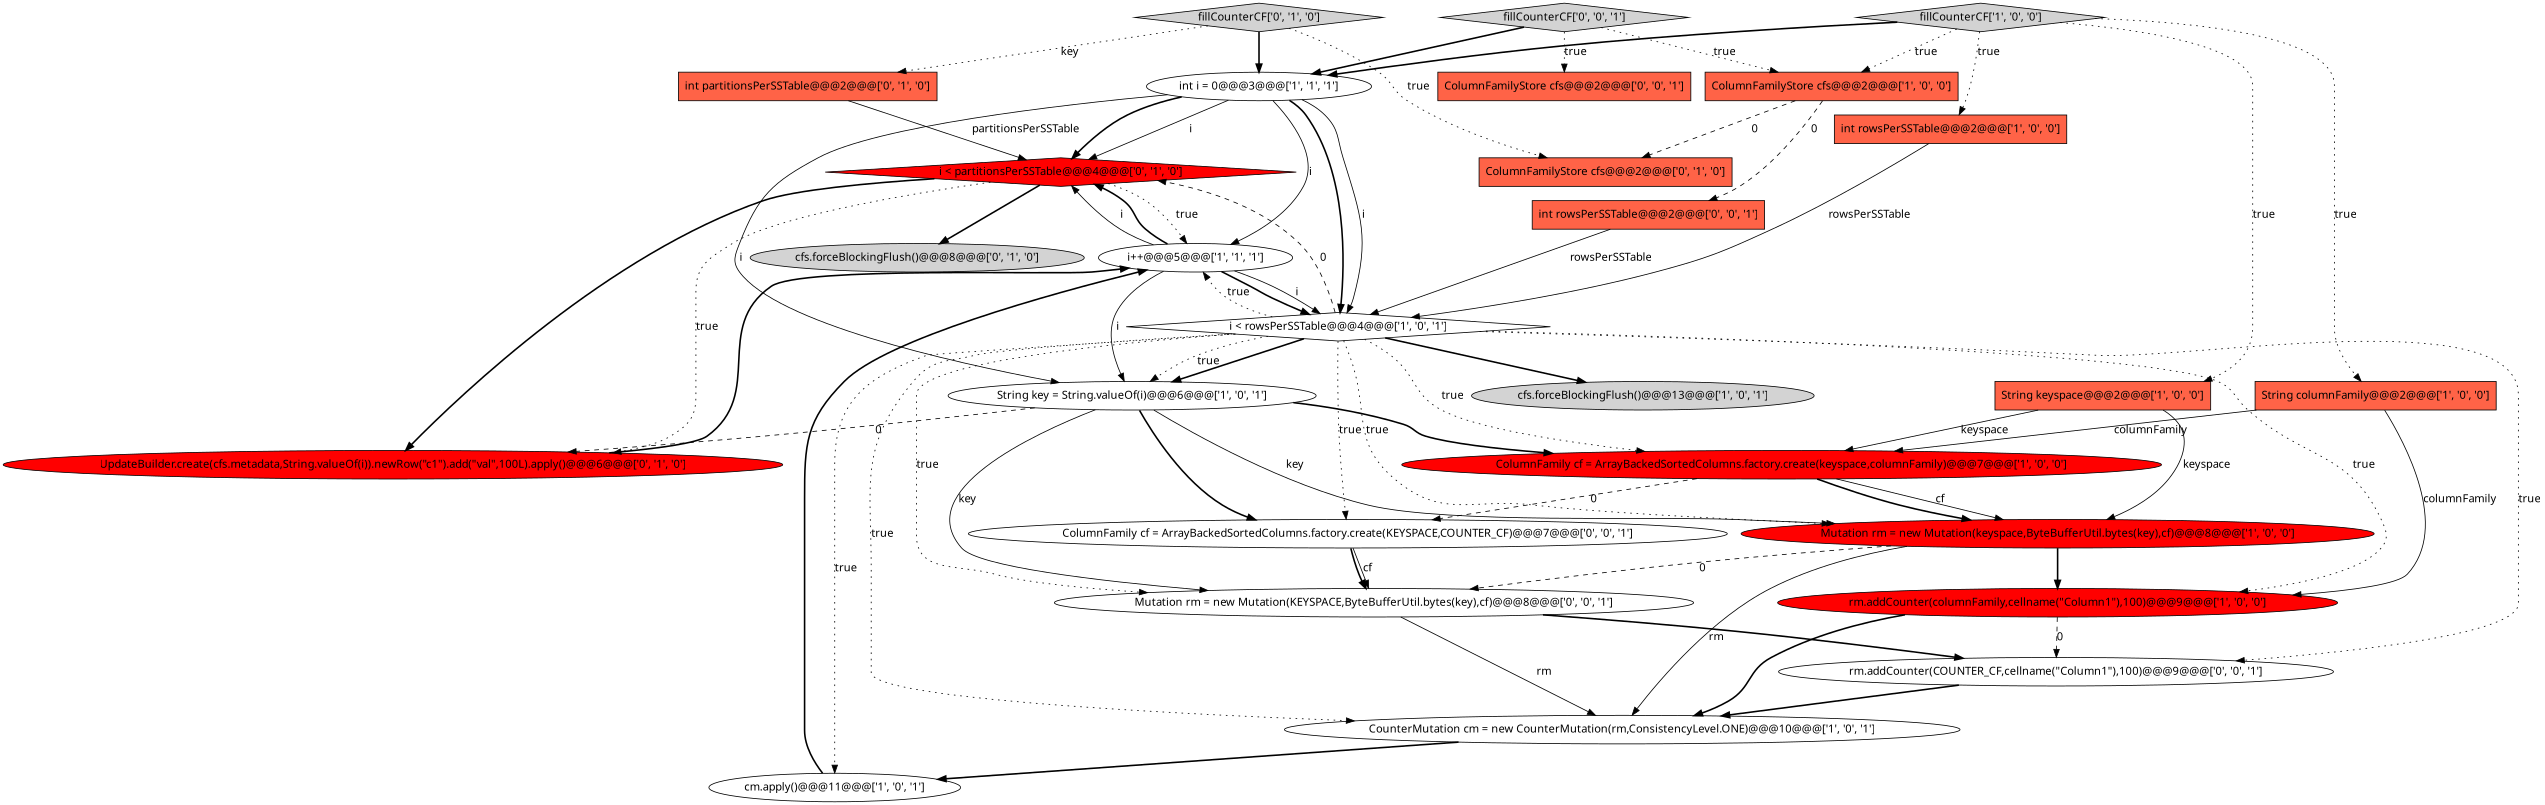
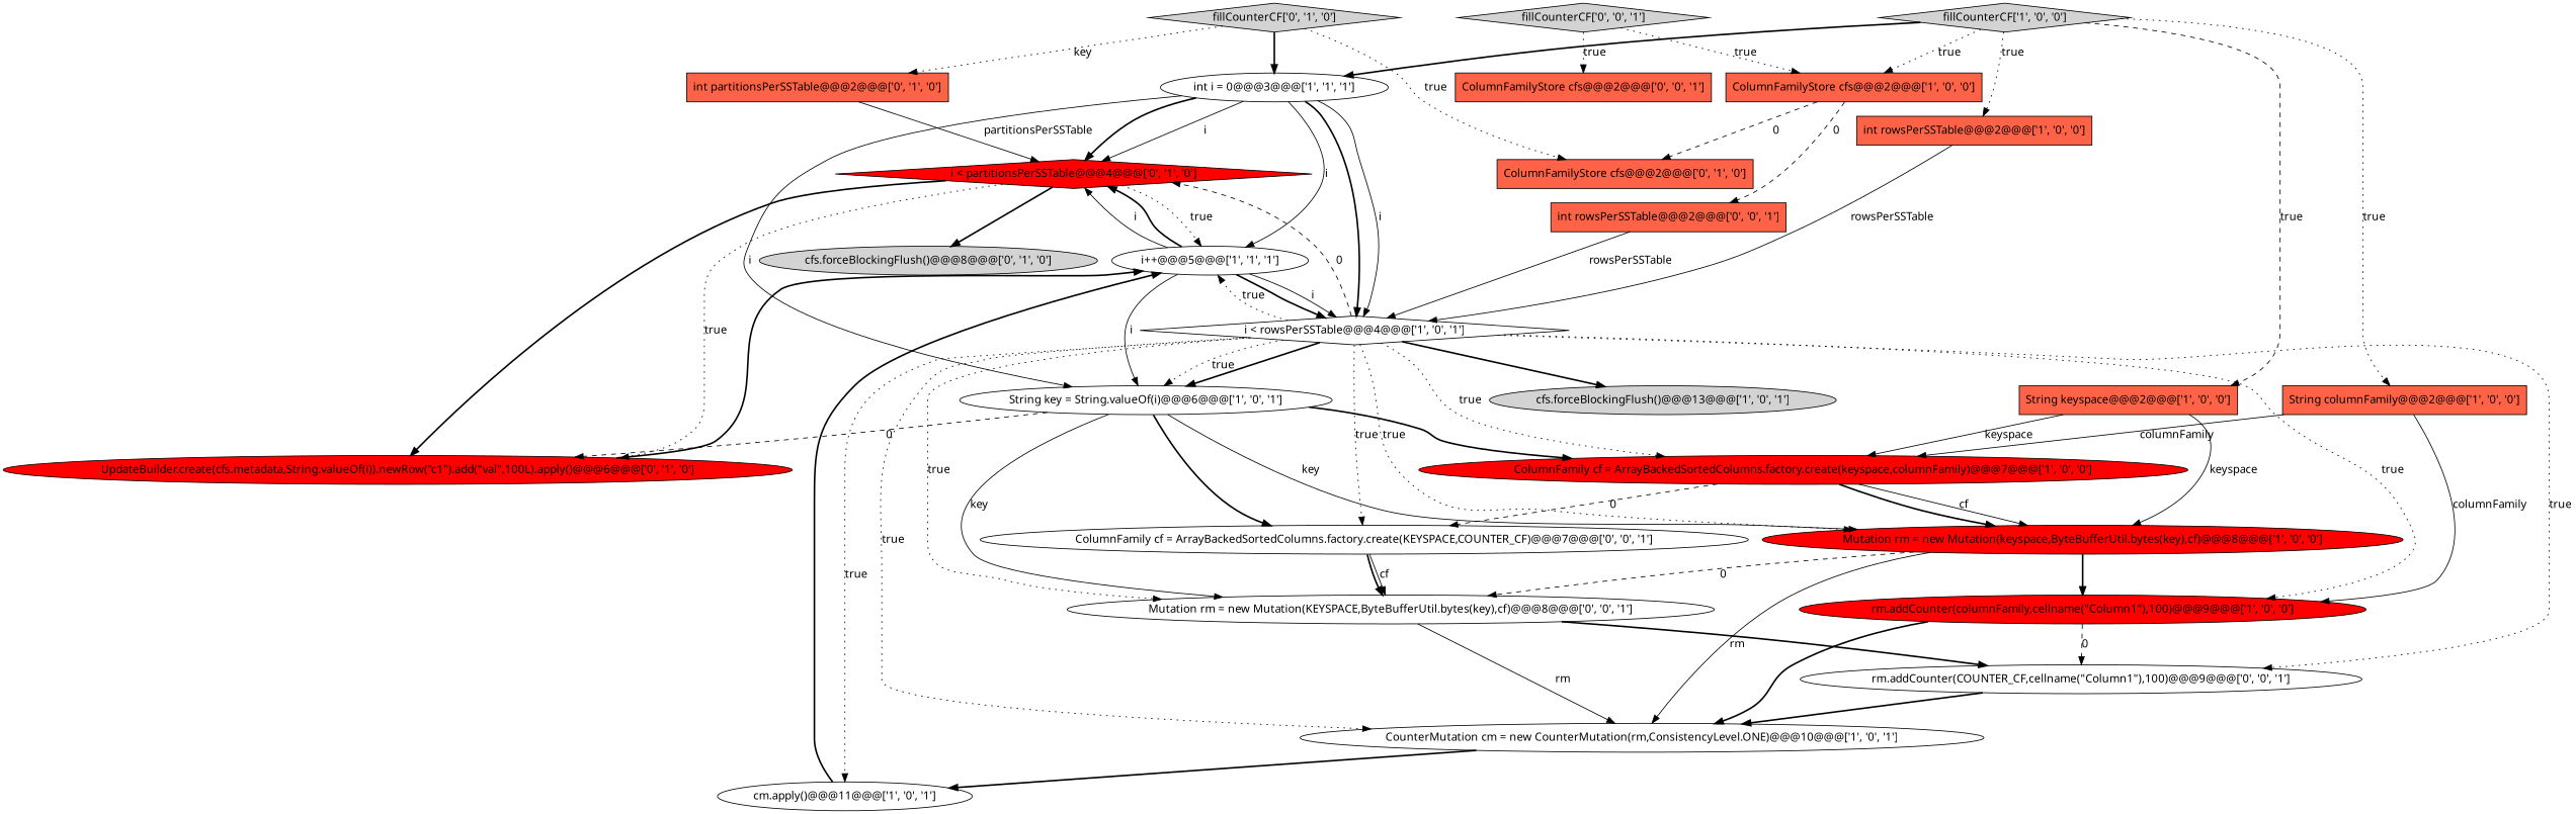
  digraph {
    fontname="Noto Sans"
    node [fillcolor=white fontname="Noto Sans" shape=ellipse style=filled]
    edge [fontname="Noto Sans" style=bold]
    n1 [fillcolor=lightgray label="fillCounterCF['0', '1', '0']" shape=diamond]
    n2 [fillcolor=tomato label="ColumnFamilyStore cfs@@@2@@@['0', '1', '0']" shape=box]
    n3 [fillcolor=tomato label="int partitionsPerSSTable@@@2@@@['0', '1', '0']" shape=box]
    n4 [label="int i = 0@@@3@@@['1', '1', '1']"]
    n5 [fillcolor=red label="i < partitionsPerSSTable@@@4@@@['0', '1', '0']" shape=diamond]
    n6 [label="i < rowsPerSSTable@@@4@@@['1', '0', '1']" shape=diamond]
    n7 [label="i++@@@5@@@['1', '1', '1']"]
    n8 [label="String key = String.valueOf(i)@@@6@@@['1', '0', '1']"]
    n9 [fillcolor=tomato label="int rowsPerSSTable@@@2@@@['0', '0', '1']" shape=box]
    n10 [label="Mutation rm = new Mutation(KEYSPACE,ByteBufferUtil.bytes(key),cf)@@@8@@@['0', '0', '1']"]
    n11 [label="CounterMutation cm = new CounterMutation(rm,ConsistencyLevel.ONE)@@@10@@@['1', '0', '1']"]
    n12 [label="rm.addCounter(COUNTER_CF,cellname(\"Column1\"),100)@@@9@@@['0', '0', '1']"]
    n13 [fillcolor=red label="ColumnFamily cf = ArrayBackedSortedColumns.factory.create(keyspace,columnFamily)@@@7@@@['1', '0', '0']"]
    n14 [fillcolor=red label="Mutation rm = new Mutation(keyspace,ByteBufferUtil.bytes(key),cf)@@@8@@@['1', '0', '0']"]
    n15 [label="ColumnFamily cf = ArrayBackedSortedColumns.factory.create(KEYSPACE,COUNTER_CF)@@@7@@@['0', '0', '1']"]
    n16 [fillcolor=red label="rm.addCounter(columnFamily,cellname(\"Column1\"),100)@@@9@@@['1', '0', '0']"]
    n17 [label="cm.apply()@@@11@@@['1', '0', '1']"]
    n18 [fillcolor=lightgray label="cfs.forceBlockingFlush()@@@13@@@['1', '0', '1']"]
    n19 [fillcolor=tomato label="String keyspace@@@2@@@['1', '0', '0']" shape=box]
    n20 [fillcolor=lightgray label="fillCounterCF['0', '0', '1']" shape=diamond]
    n21 [fillcolor=tomato label="ColumnFamilyStore cfs@@@2@@@['0', '0', '1']" shape=box]
    n22 [fillcolor=tomato label="ColumnFamilyStore cfs@@@2@@@['1', '0', '0']" shape=box]
    n23 [fillcolor=tomato label="int rowsPerSSTable@@@2@@@['1', '0', '0']" shape=box]
    n24 [fillcolor=lightgray label="fillCounterCF['1', '0', '0']" shape=diamond]
    n25 [fillcolor=tomato label="String columnFamily@@@2@@@['1', '0', '0']" shape=box]
    n26 [fillcolor=red label="UpdateBuilder.create(cfs.metadata,String.valueOf(i)).newRow(\"c1\").add(\"val\",100L).apply()@@@6@@@['0', '1', '0']"]
    n27 [fillcolor=lightgray label="cfs.forceBlockingFlush()@@@8@@@['0', '1', '0']"]
    n1 -> n2 [label=true style=dotted]
    n1 -> n3 [label=key style=dotted]
    n1 -> n4
    n3 -> n5 [label=partitionsPerSSTable style=solid]
    n4 -> n5 [label=i style=solid]
    n4 -> n5
    n4 -> n6
    n4 -> n6 [label=i style=solid]
    n4 -> n7 [label=i style=solid]
    n4 -> n8 [label=i style=solid]
    n5 -> n7 [label=true style=dotted]
    n5 -> n26 [label=true style=dotted]
    n5 -> n26
    n5 -> n27
    n6 -> n5 [label=0 style=dashed]
    n6 -> n7 [label=true style=dotted]
    n6 -> n8
    n6 -> n8 [label=true style=dotted]
    n6 -> n10 [label=true style=dotted]
    n6 -> n11 [label=true style=dotted]
    n6 -> n12 [label=true style=dotted]
    n6 -> n13 [label=true style=dotted]
    n6 -> n14 [label=true style=dotted]
    n6 -> n15 [label=true style=dotted]
    n6 -> n16 [label=true style=dotted]
    n6 -> n17 [label=true style=dotted]
    n6 -> n18
    n7 -> n5 [label=i style=solid]
    n7 -> n5
    n7 -> n6 [label=i style=solid]
    n7 -> n6
    n7 -> n8 [label=i style=solid]
    n8 -> n10 [label=key style=solid]
    n8 -> n13
    n8 -> n14 [label=key style=solid]
    n8 -> n15
    n8 -> n26 [label=0 style=dashed]
    n9 -> n6 [label=rowsPerSSTable style=solid]
    n10 -> n11 [label=rm style=solid]
    n10 -> n12
    n11 -> n17
    n12 -> n11
    n13 -> n14 [label=cf style=solid]
    n13 -> n14
    n13 -> n15 [label=0 style=dashed]
    n14 -> n10 [label=0 style=dashed]
    n14 -> n11 [label=rm style=solid]
    n14 -> n16
    n15 -> n10
    n15 -> n10 [label=cf style=solid]
    n16 -> n11
    n16 -> n12 [label=0 style=dashed]
    n17 -> n7
    n19 -> n13 [label=keyspace style=solid]
    n19 -> n14 [label=keyspace style=solid]
-   n20 -> n4
    n20 -> n21 [label=true style=dotted]
    n20 -> n22 [label=true style=dotted]
    n22 -> n2 [label=0 style=dashed]
    n22 -> n9 [label=0 style=dashed]
    n23 -> n6 [label=rowsPerSSTable style=solid]
    n24 -> n4
-   n24 -> n19 [label=true style=dotted]
+   n24 -> n19 [label=true style=dashed]
    n24 -> n22 [label=true style=dotted]
    n24 -> n23 [label=true style=dotted]
    n24 -> n25 [label=true style=dotted]
    n25 -> n13 [label=columnFamily style=solid]
    n25 -> n16 [label=columnFamily style=solid]
    n26 -> n7
  }
